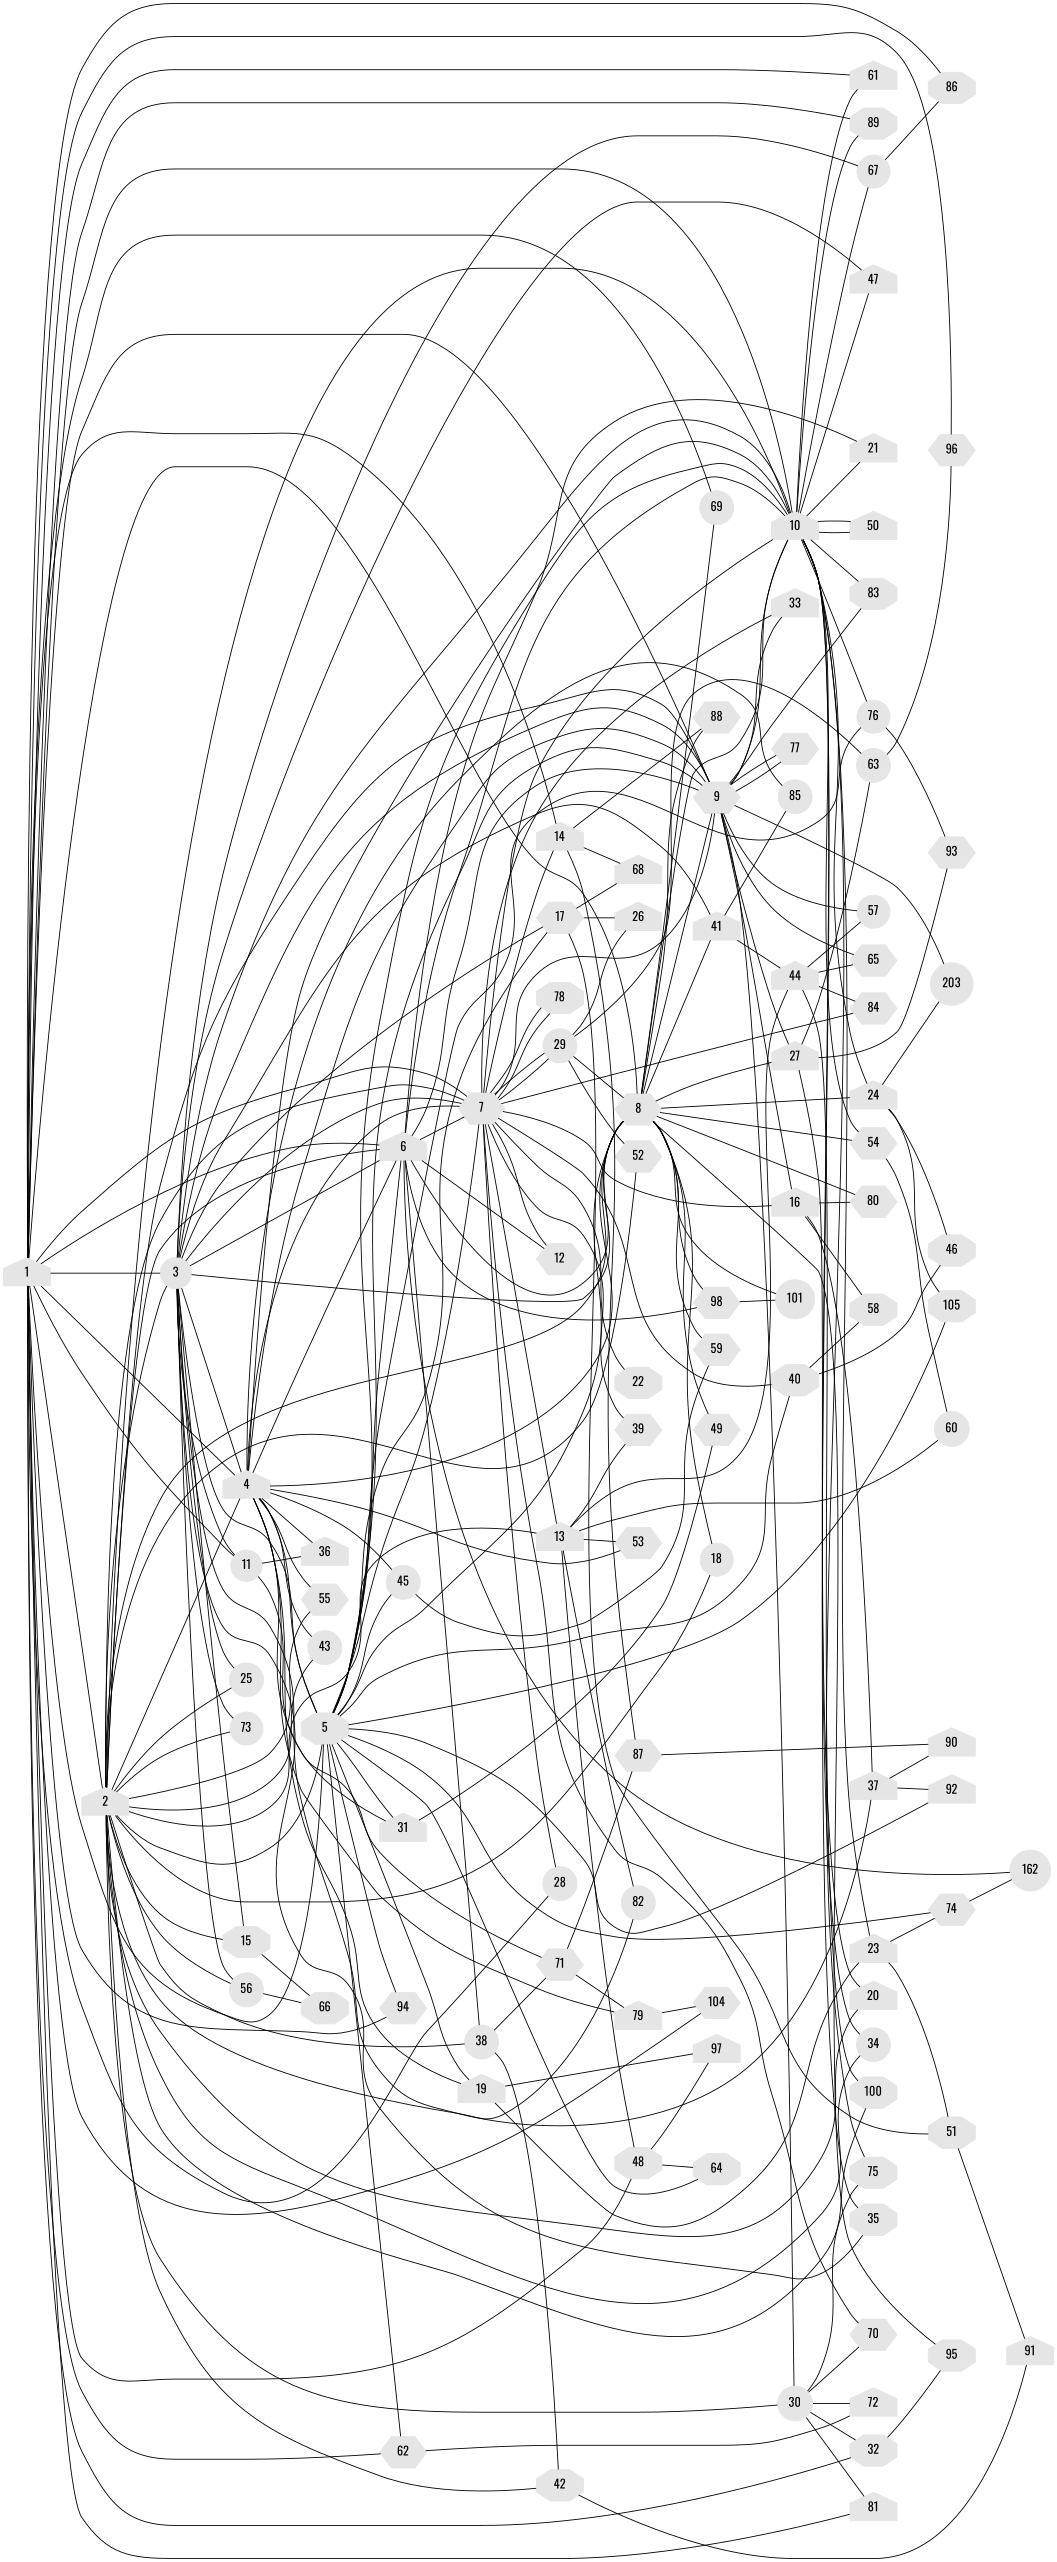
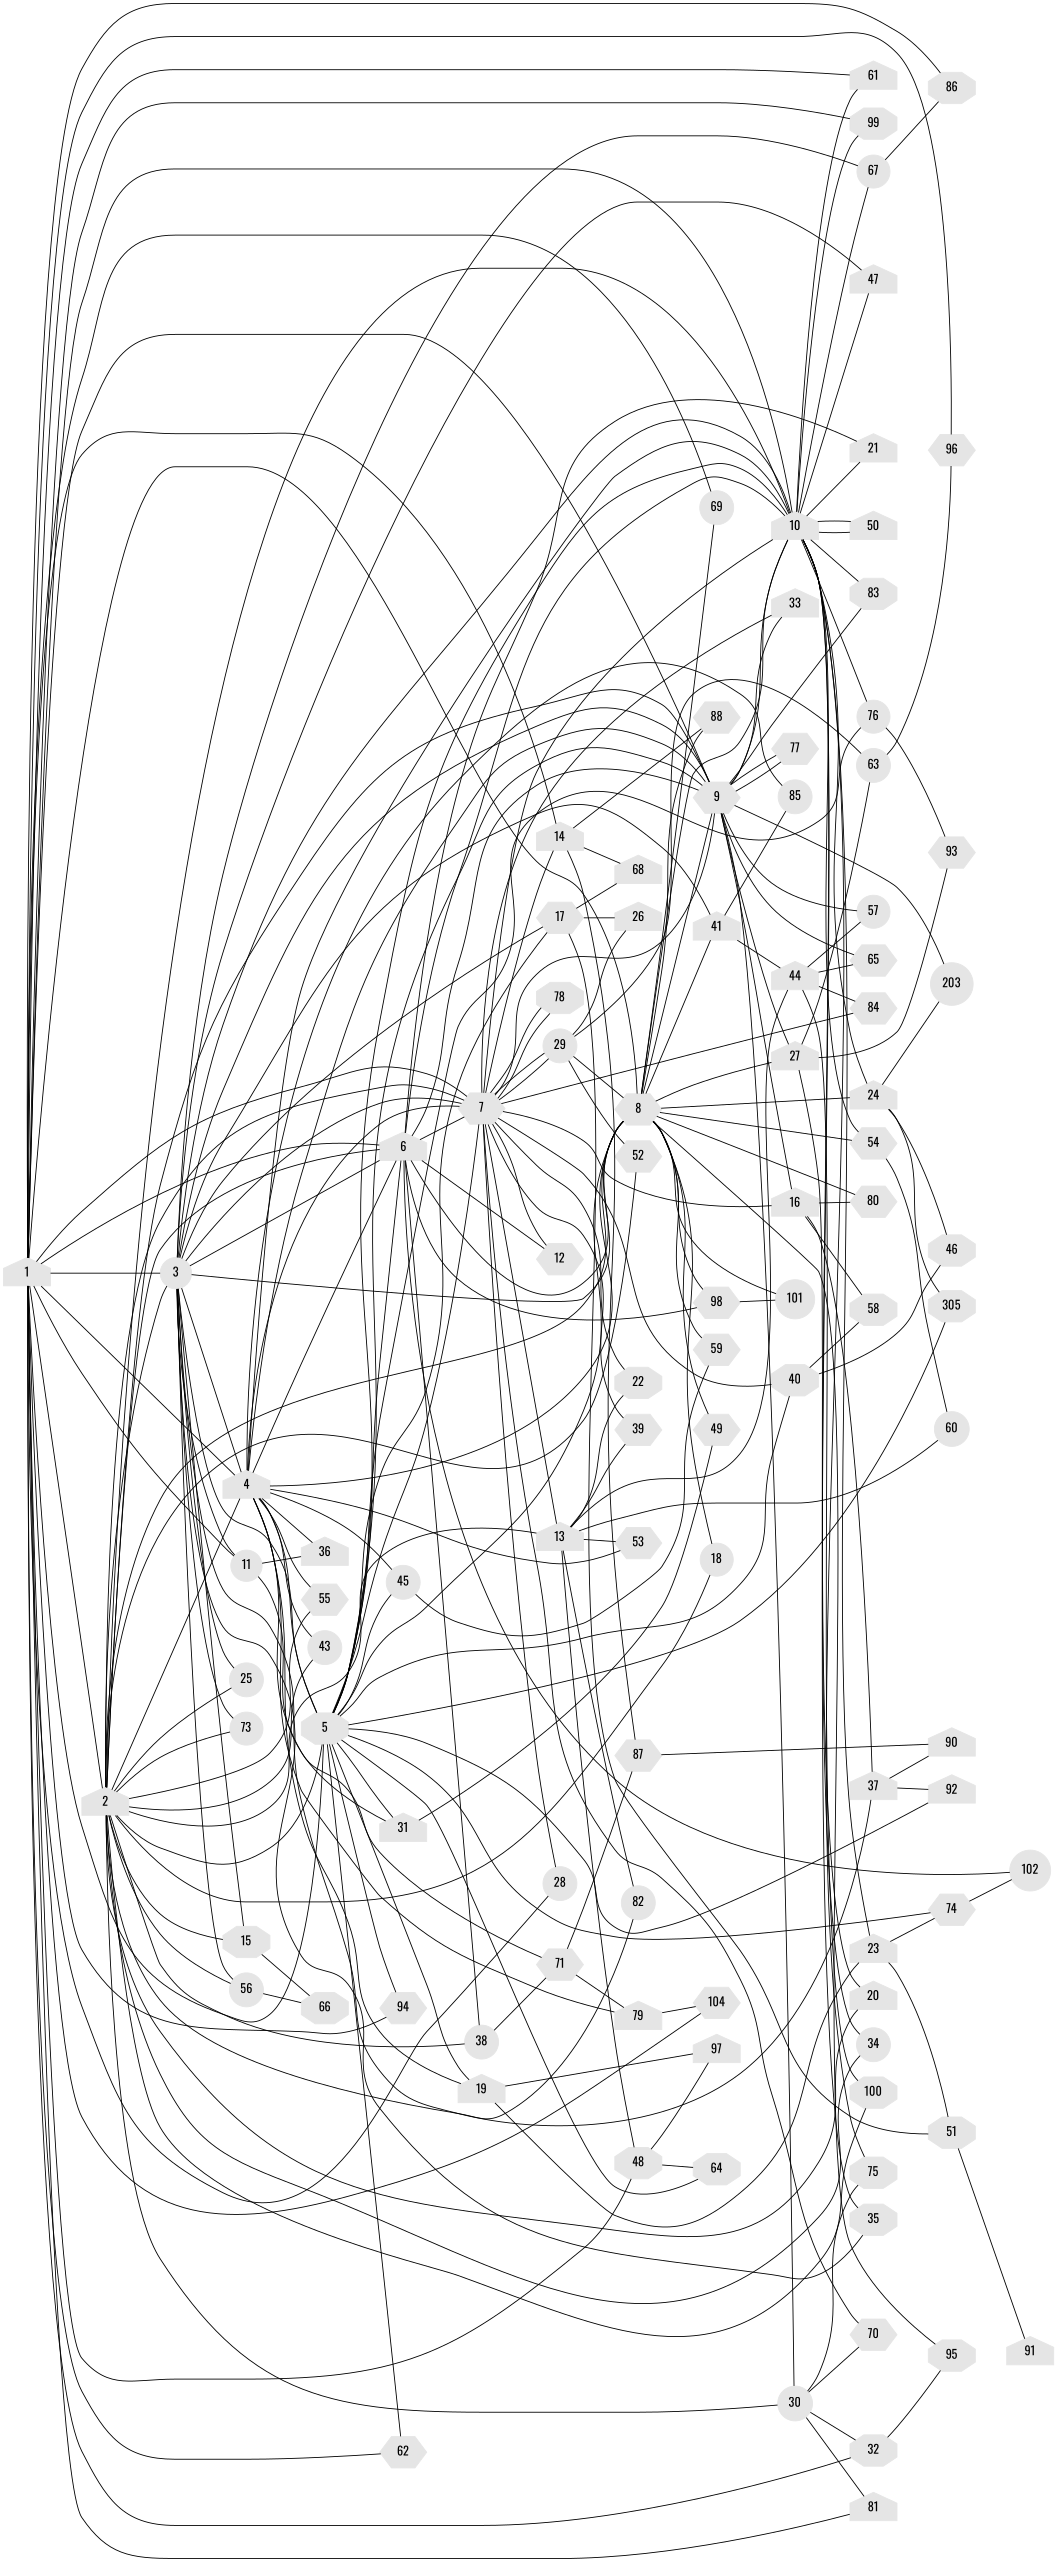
  graph {
    fontname=Oswald
    rankdir=LR
    node [color=gray90 fontname=Oswald shape=house style=filled]
    edge [fontname=Oswald]
    1
    2
    3 [shape=circle]
    4
    5 [shape=octagon]
    6
    7 [shape=hexagon]
    8 [shape=hexagon]
    9 [shape=hexagon]
    10
    11 [shape=circle]
    14
    28 [shape=circle]
    32 [shape=octagon]
    48 [shape=octagon]
    61
    62 [shape=hexagon]
    69 [shape=circle]
    81
    86 [shape=octagon]
    94 [shape=hexagon]
    96 [shape=hexagon]
-   99 [shape=octagon label=89]
+   99 [shape=octagon]
    104 [shape=hexagon]
    13
    15 [shape=octagon]
    18 [shape=circle]
    20
    25 [shape=circle]
    30 [shape=circle]
    34 [shape=circle]
    38 [shape=circle]
-   42 [shape=octagon]
    43 [shape=circle]
    52 [shape=hexagon]
    55 [shape=hexagon]
    56 [shape=circle]
    73 [shape=circle]
    82 [shape=circle]
    100 [shape=octagon]
    17 [shape=hexagon]
    35 [shape=octagon]
    37
    41
    47
    67 [shape=circle]
    19
    36
    45 [shape=circle]
    53 [shape=hexagon]
    71 [shape=hexagon]
    79
    85 [shape=circle]
    31
    40 [shape=octagon]
    64 [shape=octagon]
    74 [shape=hexagon]
    76 [shape=circle]
    92
-   105 [shape=octagon]
+   105 [shape=octagon label=305]
    12 [shape=hexagon]
    21
    98 [shape=hexagon]
-   102 [shape=circle label=162]
+   102 [shape=circle]
    16
    22 [shape=octagon]
    29 [shape=circle]
    33
    39 [shape=hexagon]
    70 [shape=hexagon]
    78 [shape=octagon]
    84 [shape=hexagon]
    24
    27
    49 [shape=hexagon]
    54 [shape=hexagon]
    59 [shape=hexagon]
    80 [shape=hexagon]
    88 [shape=hexagon]
    95 [shape=octagon]
    101 [shape=circle]
    57 [shape=circle]
    65 [shape=hexagon]
    77 [shape=hexagon]
    83 [shape=octagon]
    n86 [label=203 shape=circle]
    23
    50
    75 [shape=octagon]
    68
    87 [shape=hexagon]
    97
-   72
    44
    60 [shape=circle]
    66 [shape=octagon]
    91
    26
    51 [shape=octagon]
    90
    58 [shape=octagon]
    46 [shape=octagon]
    93 [shape=hexagon]
    63 [shape=circle]
    1 -- 2
    1 -- 3
    1 -- 4
    1 -- 5
    1 -- 6
    1 -- 7
    1 -- 8
    1 -- 9
    1 -- 10
    1 -- 11
    1 -- 14
    1 -- 28
    1 -- 32
    1 -- 48
    1 -- 61
    1 -- 62
    1 -- 69
    1 -- 81
    1 -- 86
    1 -- 94
    1 -- 96
    1 -- 99
    1 -- 104
    2 -- 3
    2 -- 4
    2 -- 5
    2 -- 6
    2 -- 7
    2 -- 8
    2 -- 9
    2 -- 10
    2 -- 13
    2 -- 15
    2 -- 18
    2 -- 20
    2 -- 25
    2 -- 30
    2 -- 34
    2 -- 38
-   2 -- 42
    2 -- 43
    2 -- 52
    2 -- 55
    2 -- 56
    2 -- 73
    2 -- 82
    2 -- 100
    3 -- 4
    3 -- 5
    3 -- 6
    3 -- 7
    3 -- 8
    3 -- 9
    3 -- 10
    3 -- 11
    3 -- 15
    3 -- 25
    3 -- 56
    3 -- 73
    3 -- 17
    3 -- 35
    3 -- 37
    3 -- 41
    3 -- 47
    3 -- 67
    4 -- 5
    4 -- 6
    4 -- 7
    4 -- 8
    4 -- 9
    4 -- 10
    4 -- 43
    4 -- 55
    4 -- 19
    4 -- 36
    4 -- 45
    4 -- 53
    4 -- 71
    4 -- 79
    4 -- 85
    5 -- 6
    5 -- 7
    5 -- 8
    5 -- 9
    5 -- 10
    5 -- 62
    5 -- 94
    5 -- 17
    5 -- 19
    5 -- 45
    5 -- 31
    5 -- 40
    5 -- 64
    5 -- 74
    5 -- 76
    5 -- 92
    5 -- 105
    6 -- 7
    6 -- 8
    6 -- 9
    6 -- 10
    6 -- 38
    6 -- 12
    6 -- 21
    6 -- 98
    6 -- 102
    7 -- 9
    7 -- 10
    7 -- 14
    7 -- 28
    7 -- 13
    7 -- 40
    7 -- 12
    7 -- 16
    7 -- 22
    7 -- 29
    7 -- 29
    7 -- 33
    7 -- 39
    7 -- 70
    7 -- 78
    7 -- 78
    7 -- 84
    8 -- 9
    8 -- 10
    8 -- 69
    8 -- 18
    8 -- 41
    8 -- 98
    8 -- 24
    8 -- 27
    8 -- 49
    8 -- 54
    8 -- 59
    8 -- 80
    8 -- 88
    8 -- 95
    8 -- 101
    9 -- 10
    9 -- 30
    9 -- 16
    9 -- 33
    9 -- 27
    9 -- 57
    9 -- 65
    9 -- 77
    9 -- 77
    9 -- 83
    9 -- n86
    10 -- 61
    10 -- 99
    10 -- 20
    10 -- 34
    10 -- 47
    10 -- 67
    10 -- 76
    10 -- 21
    10 -- 24
    10 -- 54
    10 -- 83
    10 -- 23
    10 -- 50
    10 -- 50
    10 -- 75
    11 -- 36
    11 -- 31
    14 -- 88
    14 -- 68
    14 -- 87
    32 -- 95
    48 -- 64
    48 -- 97
-   62 -- 72
    13 -- 48
    13 -- 82
    13 -- 53
+   13 -- 22
    13 -- 39
    13 -- 44
    13 -- 60
    15 -- 66
    30 -- 32
    30 -- 81
    30 -- 70
    30 -- 75
-   30 -- 72
-   38 -- 42
    38 -- 71
-   42 -- 91
    56 -- 66
    17 -- 68
    17 -- 26
    17 -- 51
    37 -- 92
    37 -- 90
    41 -- 85
    41 -- 44
    67 -- 86
    19 -- 23
    19 -- 97
    45 -- 59
    71 -- 79
    71 -- 87
    79 -- 104
    31 -- 49
    40 -- 58
    40 -- 46
    74 -- 102
    76 -- 93
    98 -- 101
    16 -- 37
    16 -- 80
    16 -- 58
    29 -- 8
    29 -- 52
    29 -- 26
    29 -- 63
    24 -- 105
    24 -- n86
    24 -- 46
    27 -- 35
    27 -- 93
    27 -- 63
    54 -- 60
    23 -- 74
    23 -- 51
    87 -- 90
    44 -- 100
    44 -- 84
    44 -- 57
    44 -- 65
    51 -- 91
    63 -- 96
  }
